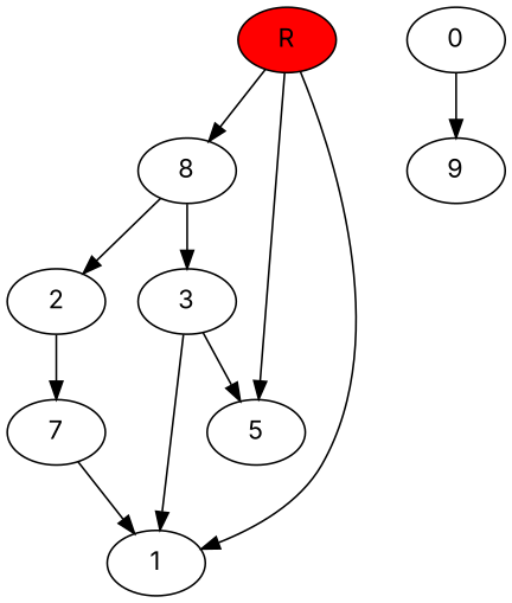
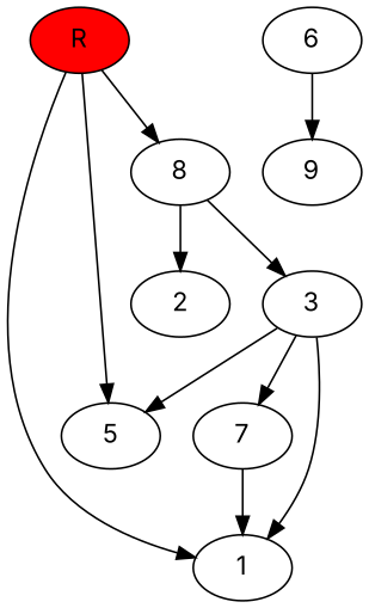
  digraph {
    fontname=Inter
    node [fontname=Inter]
    edge [fontname=Inter]
    7
    1
    2
    3
    5
-   6 [label=0]
+   6
    9
    8
    R [fillcolor="#ff0000" style=filled]
    7 -> 1
-   2 -> 7
+   3 -> 7
    3 -> 1
    3 -> 5
    6 -> 9
    8 -> 2
    8 -> 3
    R -> 1
    R -> 5
    R -> 8
  }
